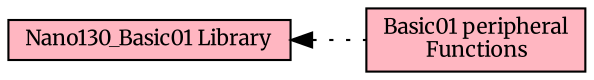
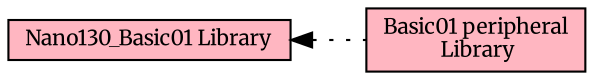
  digraph {
    rankdir=LR
    fontname=Merriweather
    node [color=black fillcolor=lightpink fontname=Merriweather fontsize=10 shape=box style=filled]
-   n1 [fontcolor=black height=0.2 label="Basic01 peripheral\l Functions" width=0.4]
+   n1 [fontcolor=black height=0.2 label="Basic01 peripheral\l Library" width=0.4]
    n2 [height=0.2 label="Nano130_Basic01 Library" width=0.4]
    n2 -> n1 [dir=back fontname=Merriweather fontsize=10 labelfontname=Helvetica labelfontsize=10 shape=plaintext style=dotted]
  }
